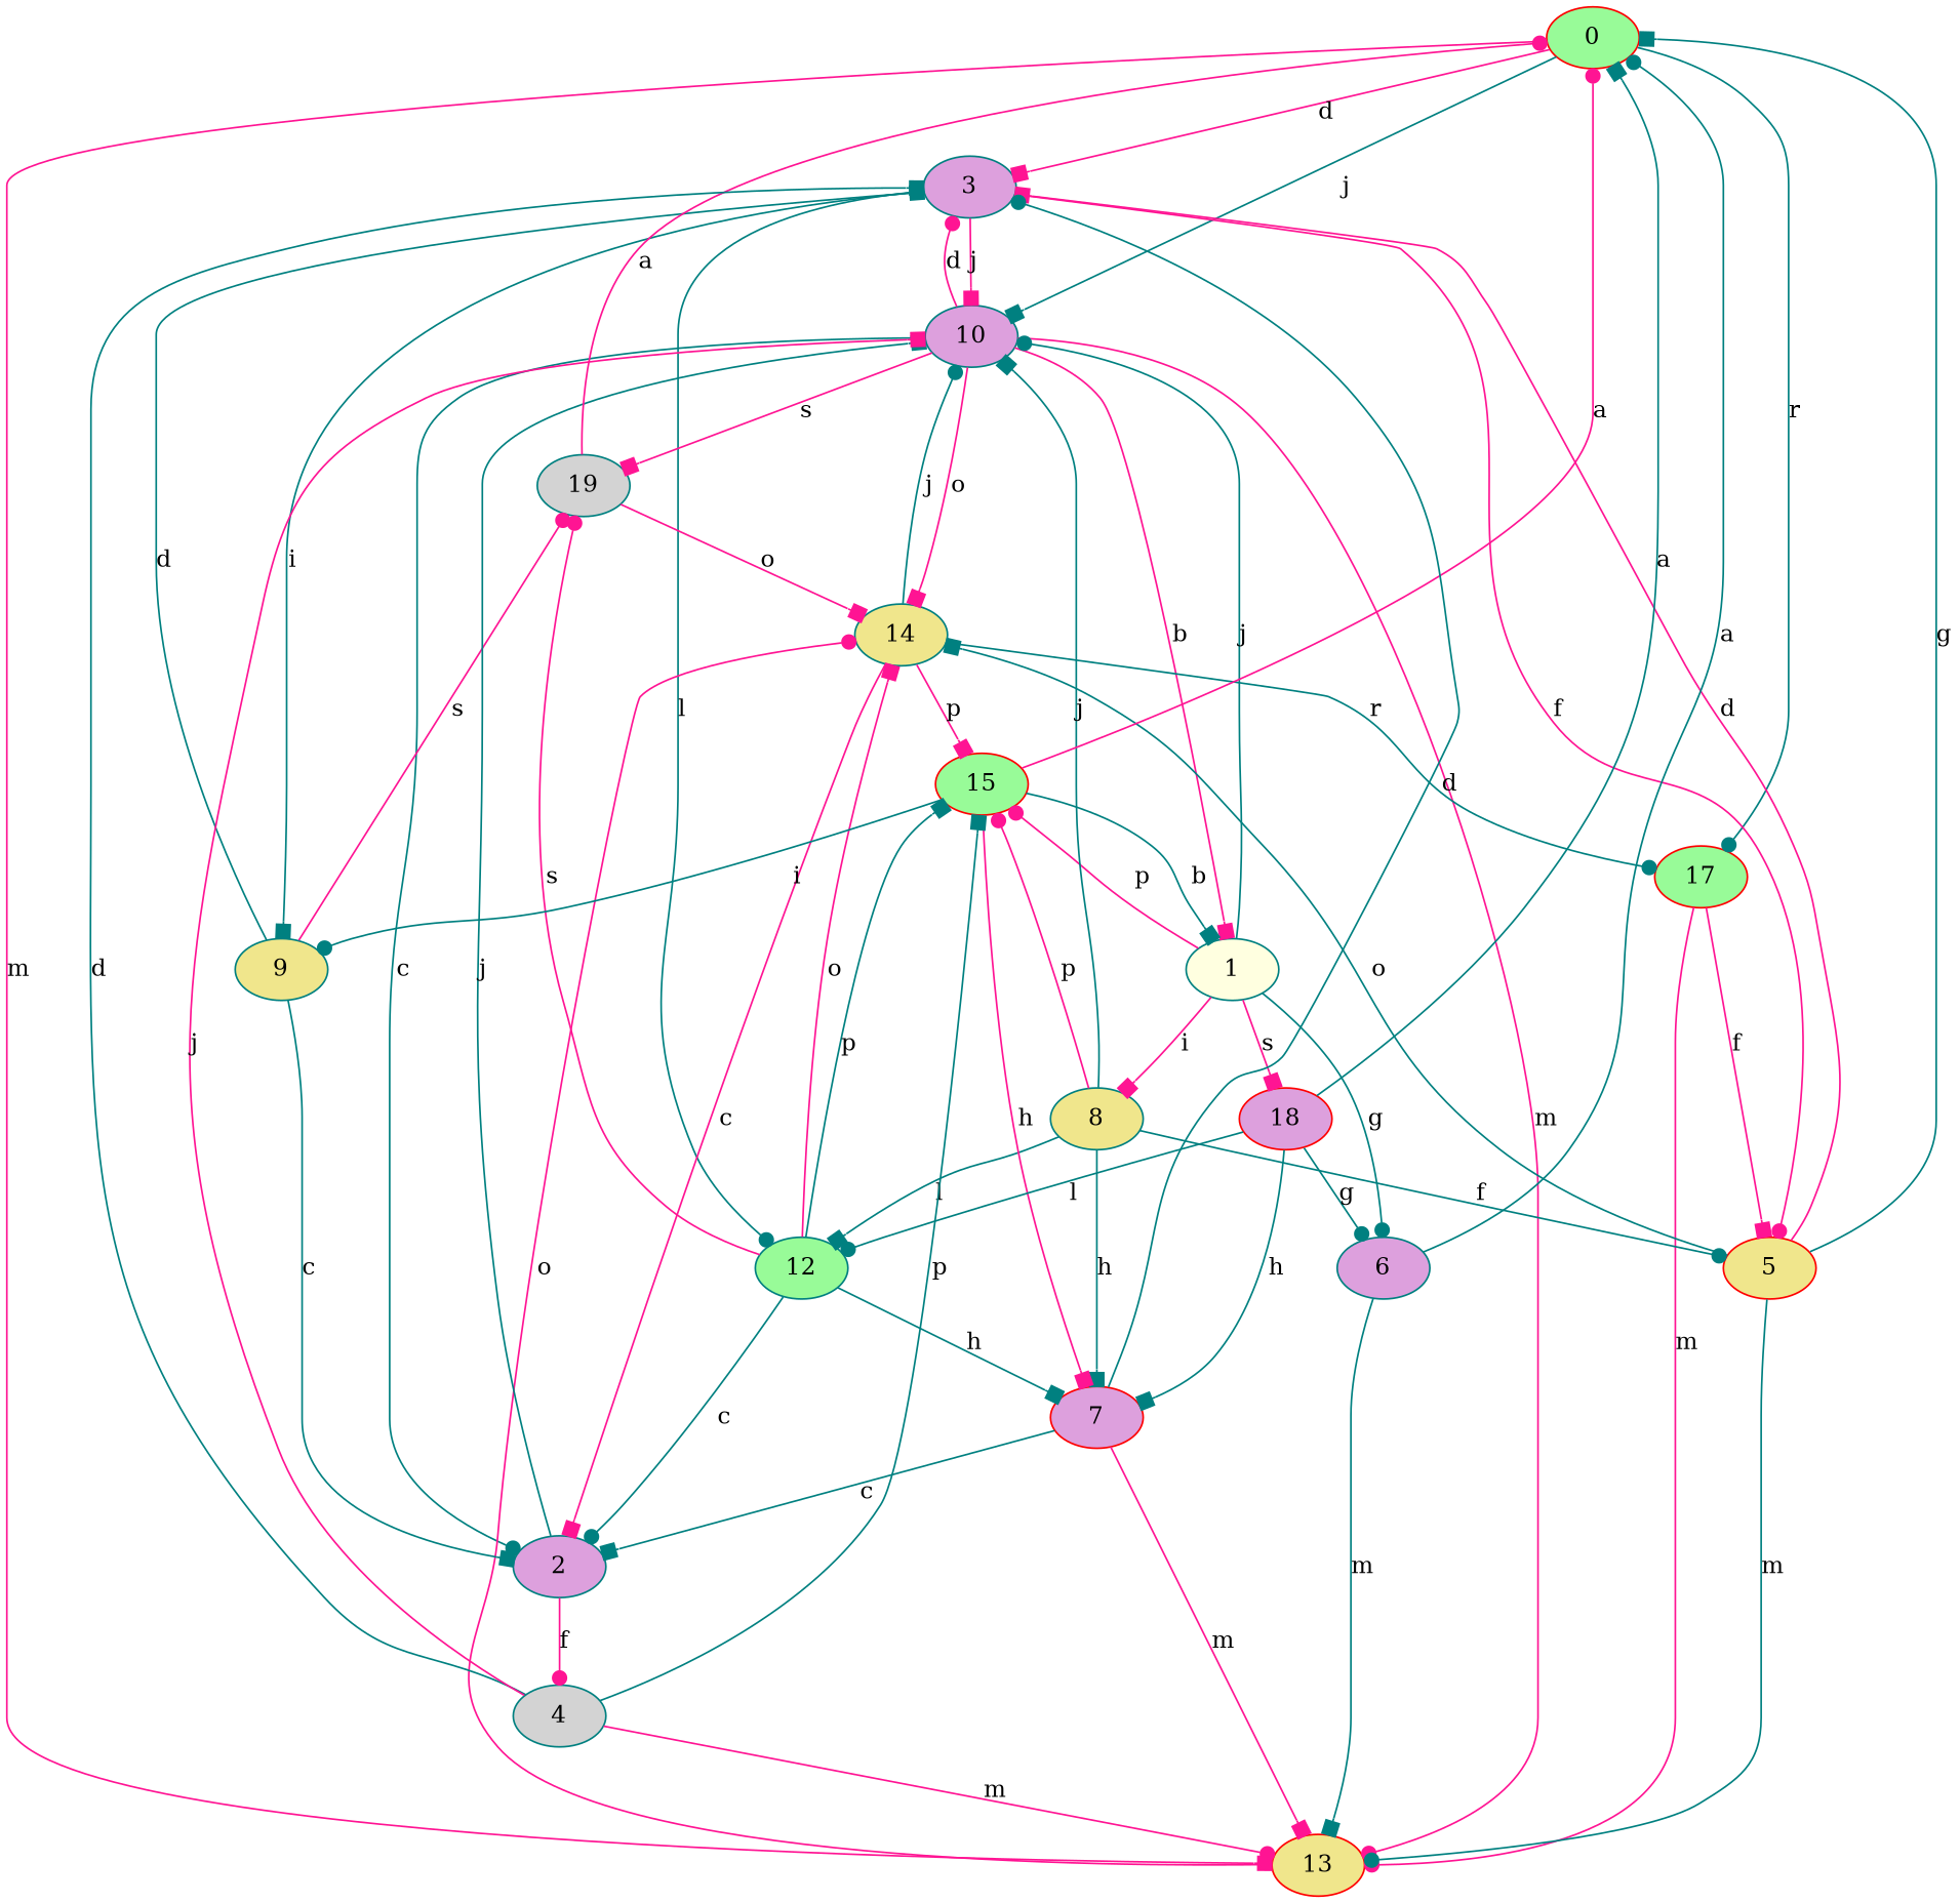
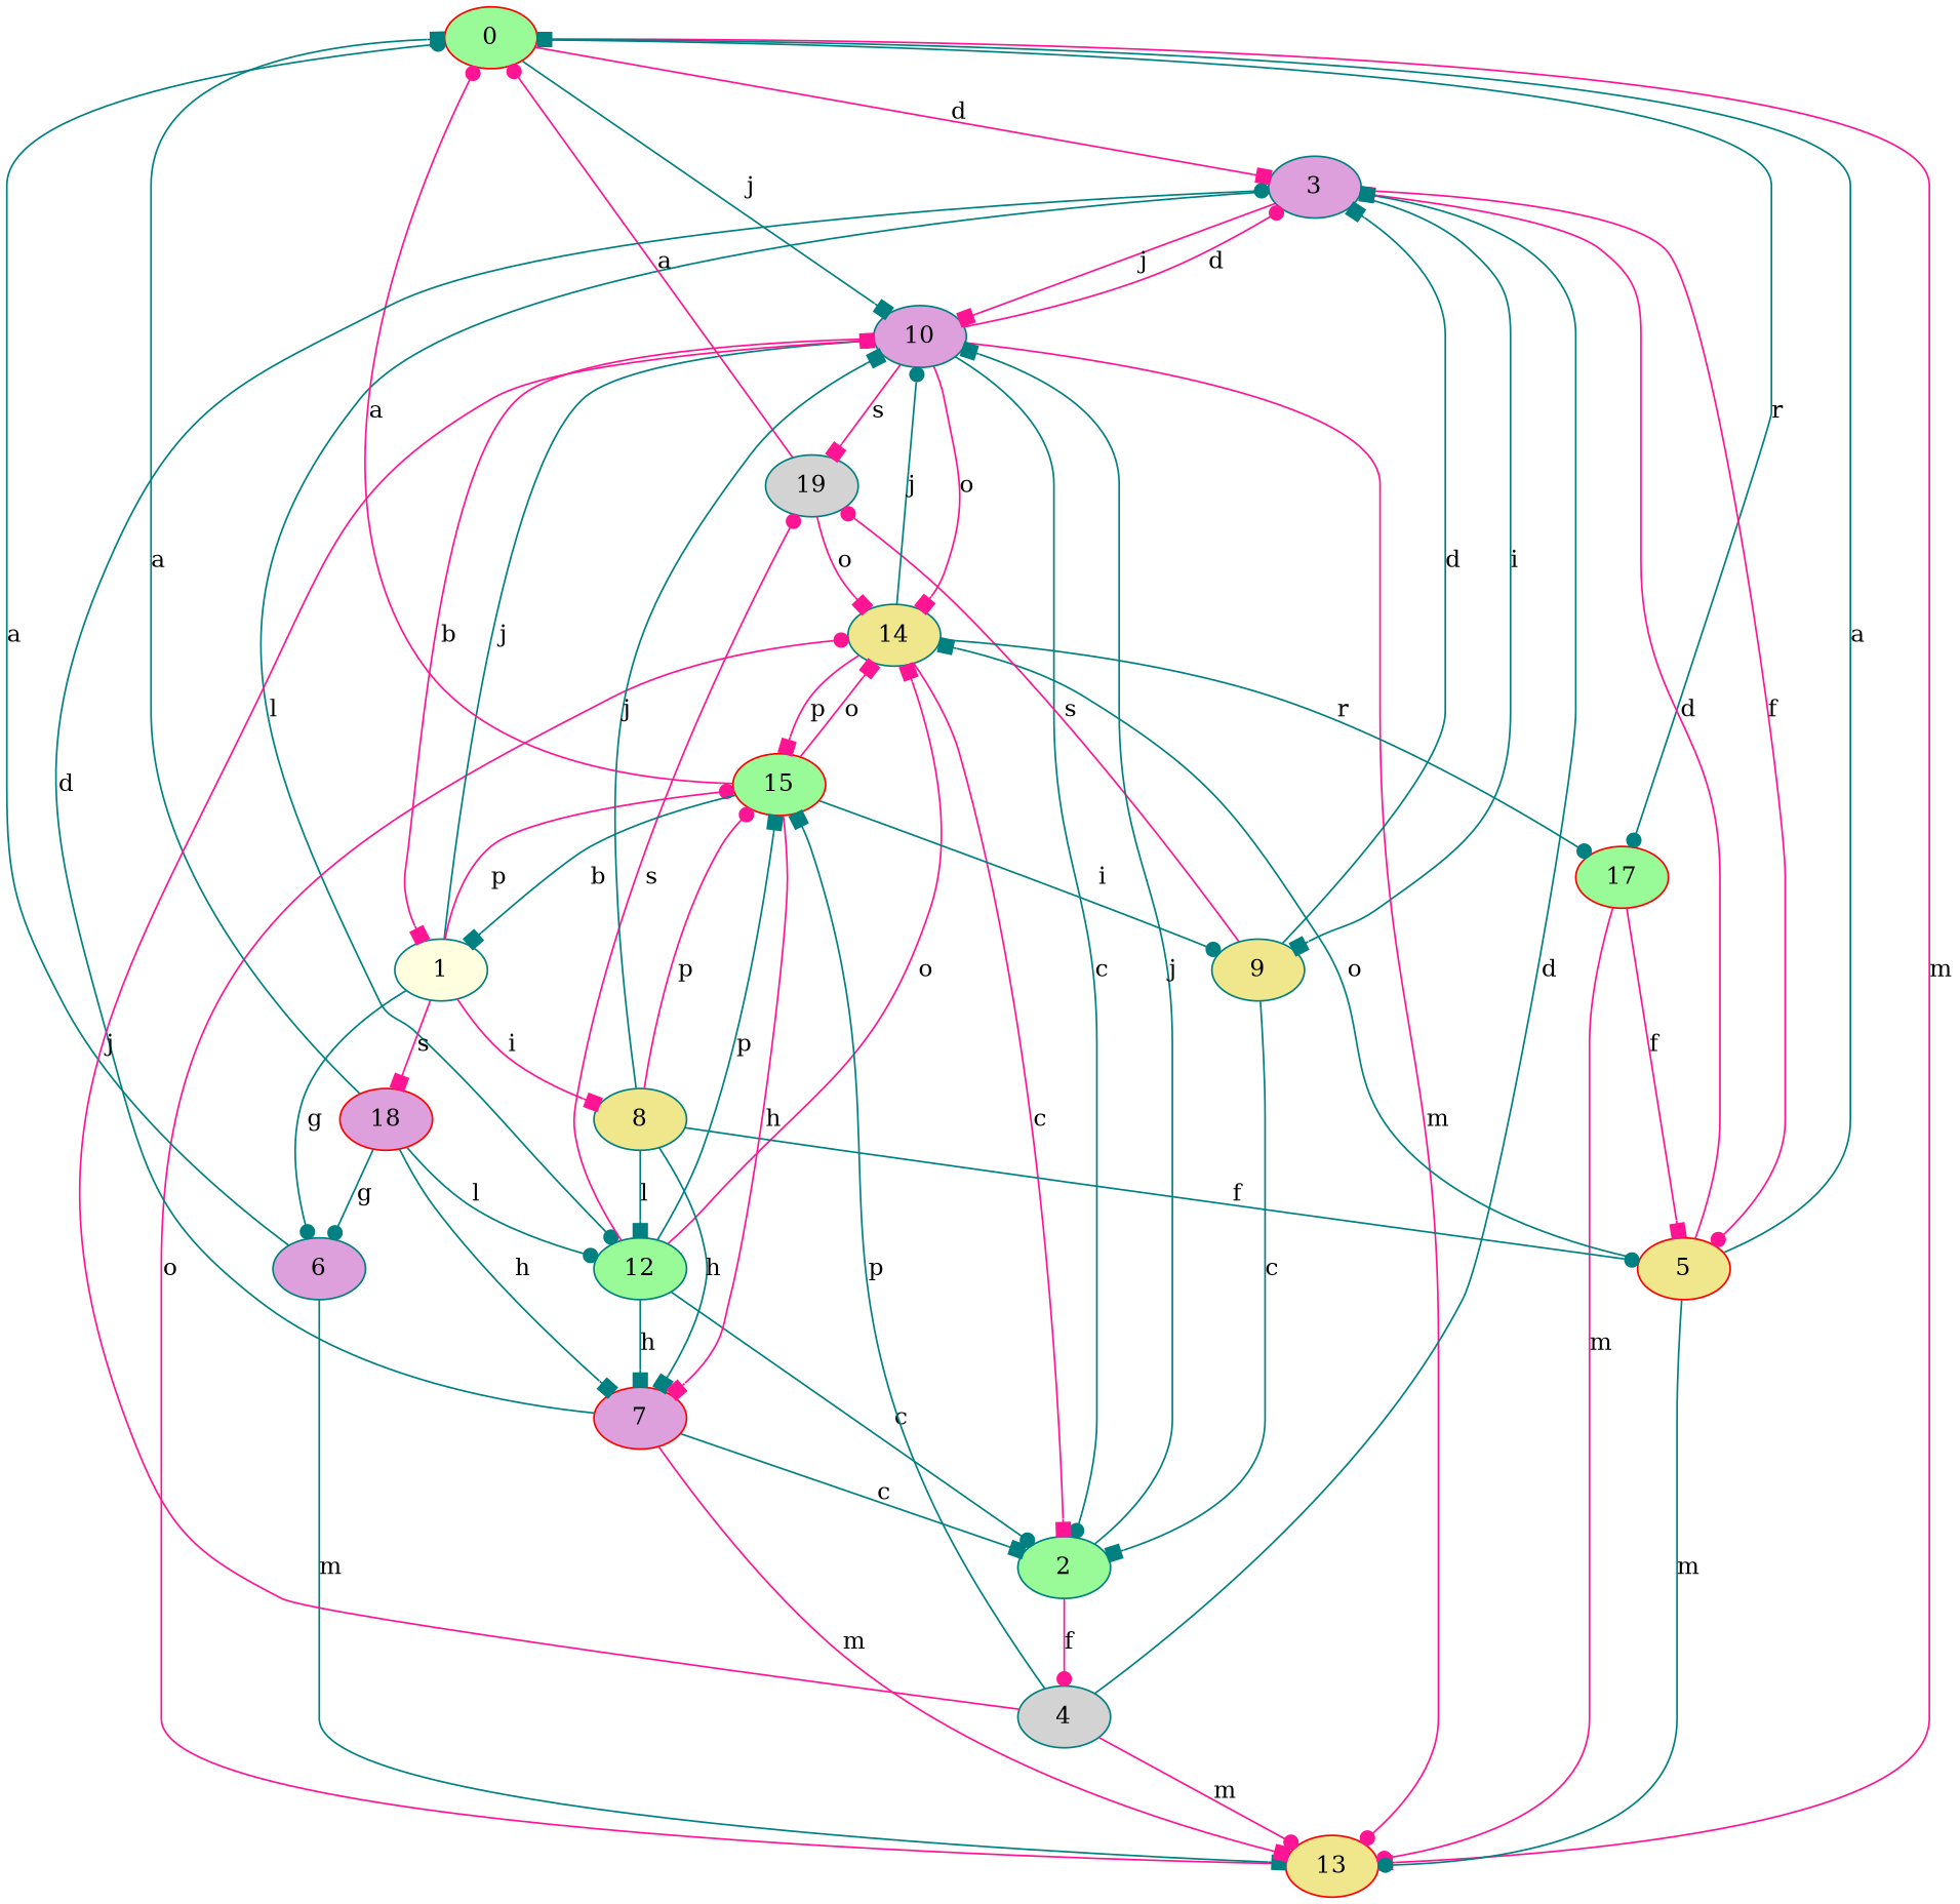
  strict digraph {
    node [color=teal fillcolor=palegreen style=filled]
    edge [arrowhead=box color=teal]
    0 [color=red]
    3 [fillcolor=plum]
    10 [fillcolor=plum]
    13 [color=red fillcolor=khaki]
    17 [color=red]
    5 [color=red fillcolor=khaki]
    9 [fillcolor=khaki]
    12
    1 [fillcolor=lightyellow]
-   2 [fillcolor=plum]
+   2
    14 [fillcolor=khaki]
    19 [fillcolor=lightgrey]
    6 [fillcolor=plum]
    8 [fillcolor=khaki]
    15 [color=red]
    18 [color=red fillcolor=plum]
    7 [color=red fillcolor=plum]
    4 [fillcolor=lightgrey]
    0 -> 3 [color=deeppink label=d]
    0 -> 10 [label=j]
    0 -> 13 [color=deeppink label=m]
    0 -> 17 [arrowhead=dot label=r]
    3 -> 10 [color=deeppink label=j]
    3 -> 5 [arrowhead=dot color=deeppink label=f]
    3 -> 9 [label=i]
    3 -> 12 [arrowhead=dot label=l]
    10 -> 3 [arrowhead=dot color=deeppink label=d]
    10 -> 13 [arrowhead=dot color=deeppink label=m]
    10 -> 1 [color=deeppink label=b]
    10 -> 2 [arrowhead=dot label=c]
    10 -> 14 [color=deeppink label=o]
    10 -> 19 [color=deeppink label=s]
    13 -> 14 [arrowhead=dot color=deeppink label=o]
    17 -> 13 [arrowhead=dot color=deeppink label=m]
    17 -> 5 [color=deeppink label=f]
-   5 -> 0 [label=g]
+   5 -> 0 [label=a]
    5 -> 3 [color=deeppink label=d]
    5 -> 13 [arrowhead=dot label=m]
    5 -> 14 [label=o]
    9 -> 3 [label=d]
    9 -> 2 [label=c]
    9 -> 19 [arrowhead=dot color=deeppink label=s]
    12 -> 2 [arrowhead=dot label=c]
    12 -> 14 [color=deeppink label=o]
    12 -> 19 [arrowhead=dot color=deeppink label=s]
    12 -> 15 [label=p]
    12 -> 7 [label=h]
    1 -> 10 [arrowhead=dot label=j]
    1 -> 6 [arrowhead=dot label=g]
    1 -> 8 [color=deeppink label=i]
    1 -> 15 [arrowhead=dot color=deeppink label=p]
    1 -> 18 [color=deeppink label=s]
    2 -> 10 [label=j]
    2 -> 4 [arrowhead=dot color=deeppink label=f]
    14 -> 10 [arrowhead=dot label=j]
    14 -> 17 [arrowhead=dot label=r]
    14 -> 2 [color=deeppink label=c]
    14 -> 15 [color=deeppink label=p]
    19 -> 0 [arrowhead=dot color=deeppink label=a]
    19 -> 14 [color=deeppink label=o]
    6 -> 0 [arrowhead=dot label=a]
    6 -> 13 [label=m]
    8 -> 10 [label=j]
    8 -> 5 [arrowhead=dot label=f]
    8 -> 12 [label=l]
    8 -> 15 [arrowhead=dot color=deeppink label=p]
    8 -> 7 [label=h]
    15 -> 0 [arrowhead=dot color=deeppink label=a]
    15 -> 9 [arrowhead=dot label=i]
    15 -> 1 [label=b]
+   15 -> 14 [color=deeppink label=o]
    15 -> 7 [color=deeppink label=h]
    18 -> 0 [label=a]
    18 -> 12 [arrowhead=dot label=l]
    18 -> 6 [arrowhead=dot label=g]
    18 -> 7 [label=h]
    7 -> 3 [arrowhead=dot label=d]
    7 -> 13 [color=deeppink label=m]
    7 -> 2 [label=c]
    4 -> 3 [label=d]
    4 -> 10 [color=deeppink label=j]
    4 -> 13 [arrowhead=dot color=deeppink label=m]
    4 -> 15 [label=p]
  }
